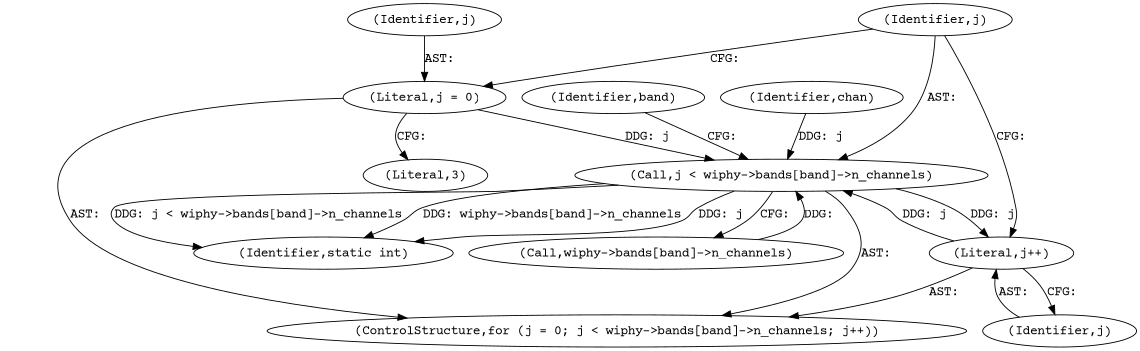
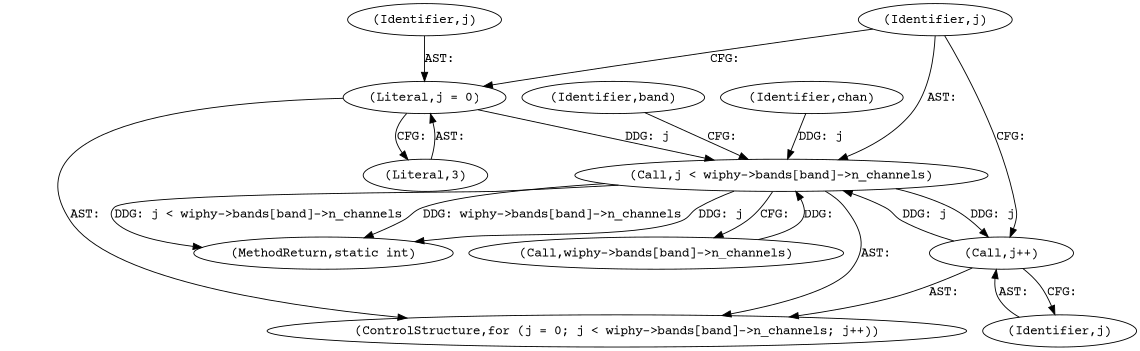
  digraph {
    fontname="Courier Prime"
    node [fontname="Courier Prime"]
    edge [fontname="Courier Prime"]
    n1 [label="(Call,j < wiphy->bands[band]->n_channels)"]
-   n2 [label="(Literal,j++)"]
-   n3 [label="(Identifier,static int)"]
+   n2 [label="(Call,j++)"]
+   n3 [label="(MethodReturn,static int)"]
    n4 [label="(Call,wiphy->bands[band]->n_channels)"]
    n5 [label="(ControlStructure,for (j = 0; j < wiphy->bands[band]->n_channels; j++))"]
    n6 [label="(Identifier,j)"]
    n7 [label="(Literal,j = 0)"]
    n8 [label="(Literal,3)"]
    n9 [label="(Identifier,j)"]
    n10 [label="(Identifier,chan)"]
    n11 [label="(Identifier,j)"]
    n12 [label="(Identifier,band)"]
    n1 -> n2 [label="DDG: j"]
    n1 -> n3 [label="DDG: j < wiphy->bands[band]->n_channels"]
    n1 -> n3 [label="DDG: wiphy->bands[band]->n_channels"]
    n1 -> n3 [label="DDG: j"]
    n1 -> n4 [label="CFG: "]
    n1 -> n5 [label="AST: "]
    n2 -> n1 [label="DDG: j"]
    n2 -> n5 [label="AST: "]
    n2 -> n6 [label="CFG: "]
    n4 -> n1 [label="DDG: "]
    n6 -> n2 [label="AST: "]
    n7 -> n1 [label="DDG: j"]
    n7 -> n5 [label="AST: "]
    n7 -> n8 [label="CFG: "]
+   n8 -> n7 [label="AST: "]
    n9 -> n7 [label="AST: "]
    n10 -> n1 [label="DDG: j"]
    n11 -> n1 [label="AST: "]
    n11 -> n2 [label="CFG: "]
    n11 -> n7 [label="CFG: "]
    n12 -> n1 [label="CFG: "]
  }
